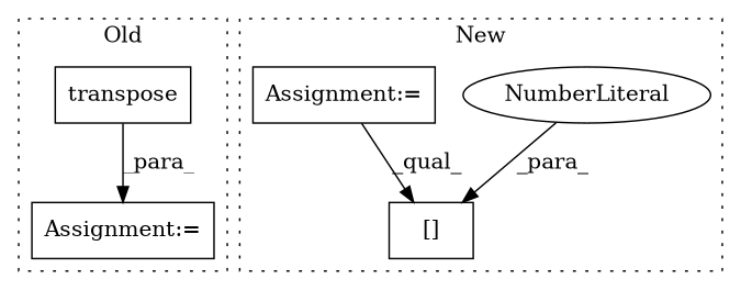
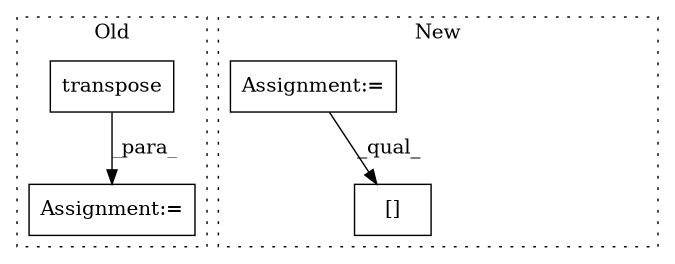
  digraph {
    node [a=7 l=1 shape=box]
    n1 [a=32 l="15,2" label=transpose s="333,377"]
    n2 [label="Assignment:=" s=305]
    n3 [a=2 l="12,1" label="[]" s="662,675"]
-   n4 [a=34 label=NumberLiteral s=674 shape=ellipse]
    n5 [label="Assignment:=" s=396]
    subgraph cluster_1 {
      label=Old
      style=dotted
      n1
      n2
    }
    subgraph cluster_2 {
      label=New
      style=dotted
      n3
-     n4
      n5
    }
    n1 -> n2 [label=_para_]
-   n4 -> n3 [label=_para_]
    n5 -> n3 [label=_qual_]
  }
